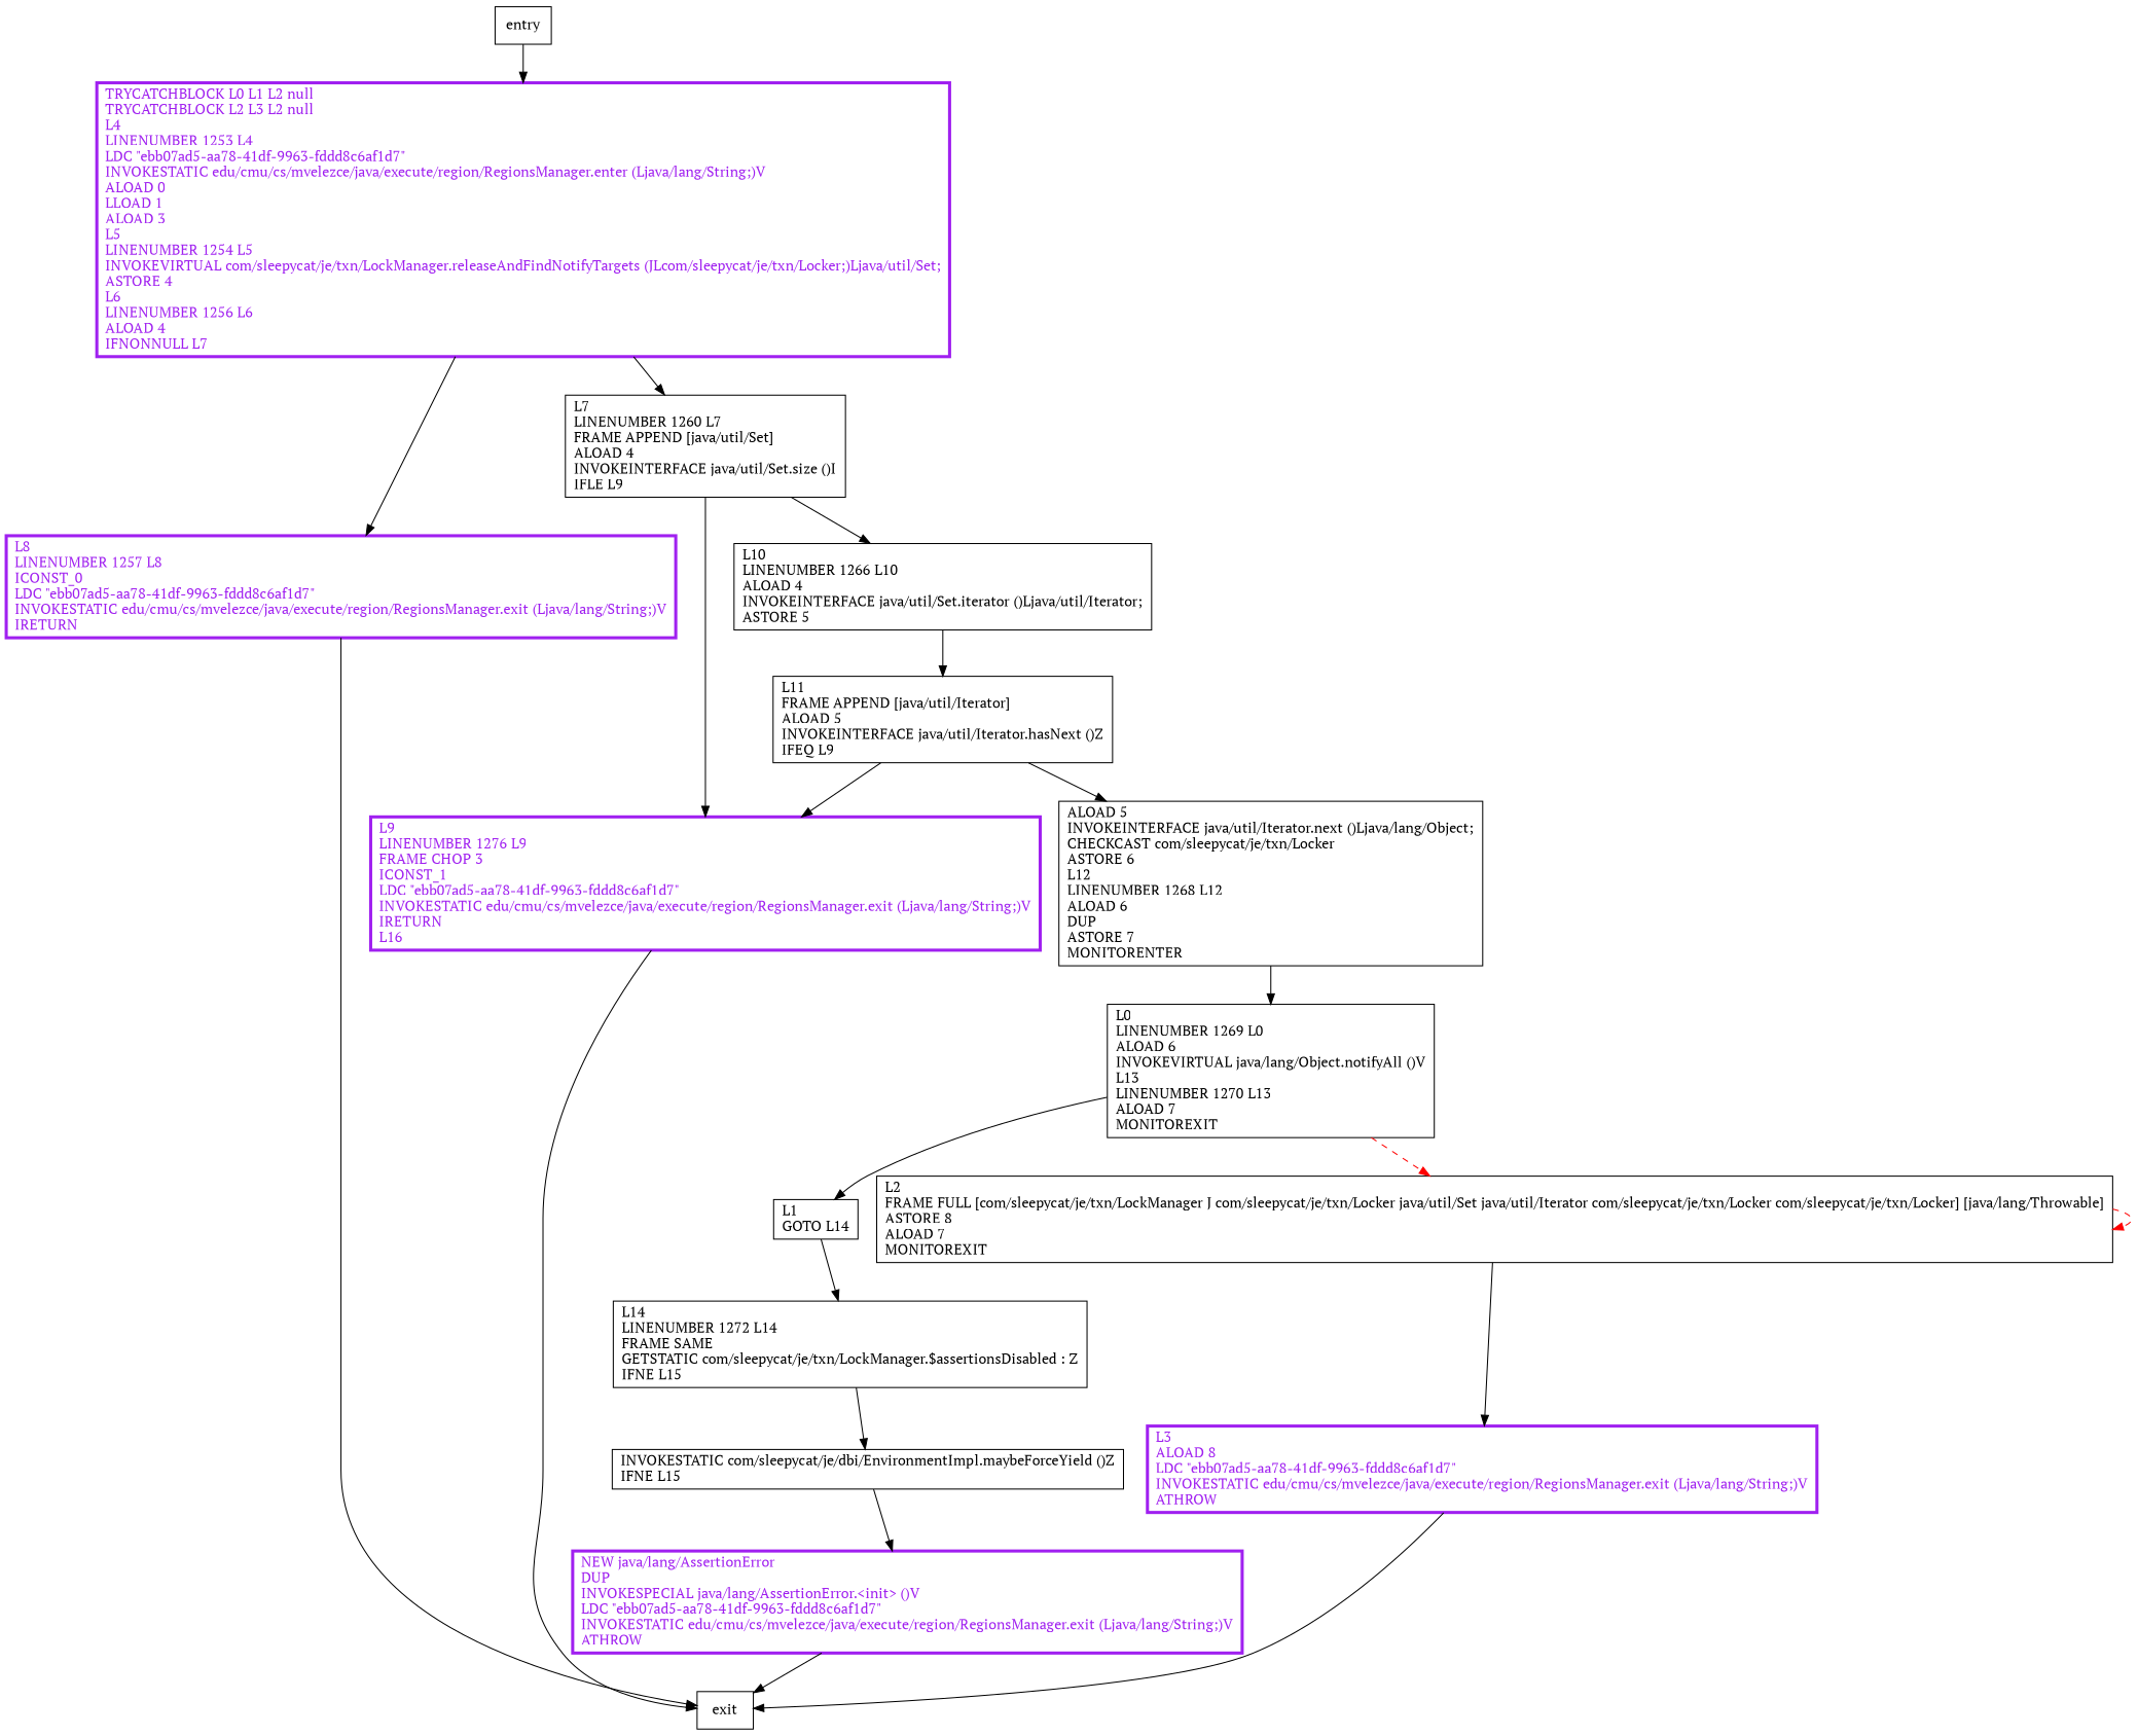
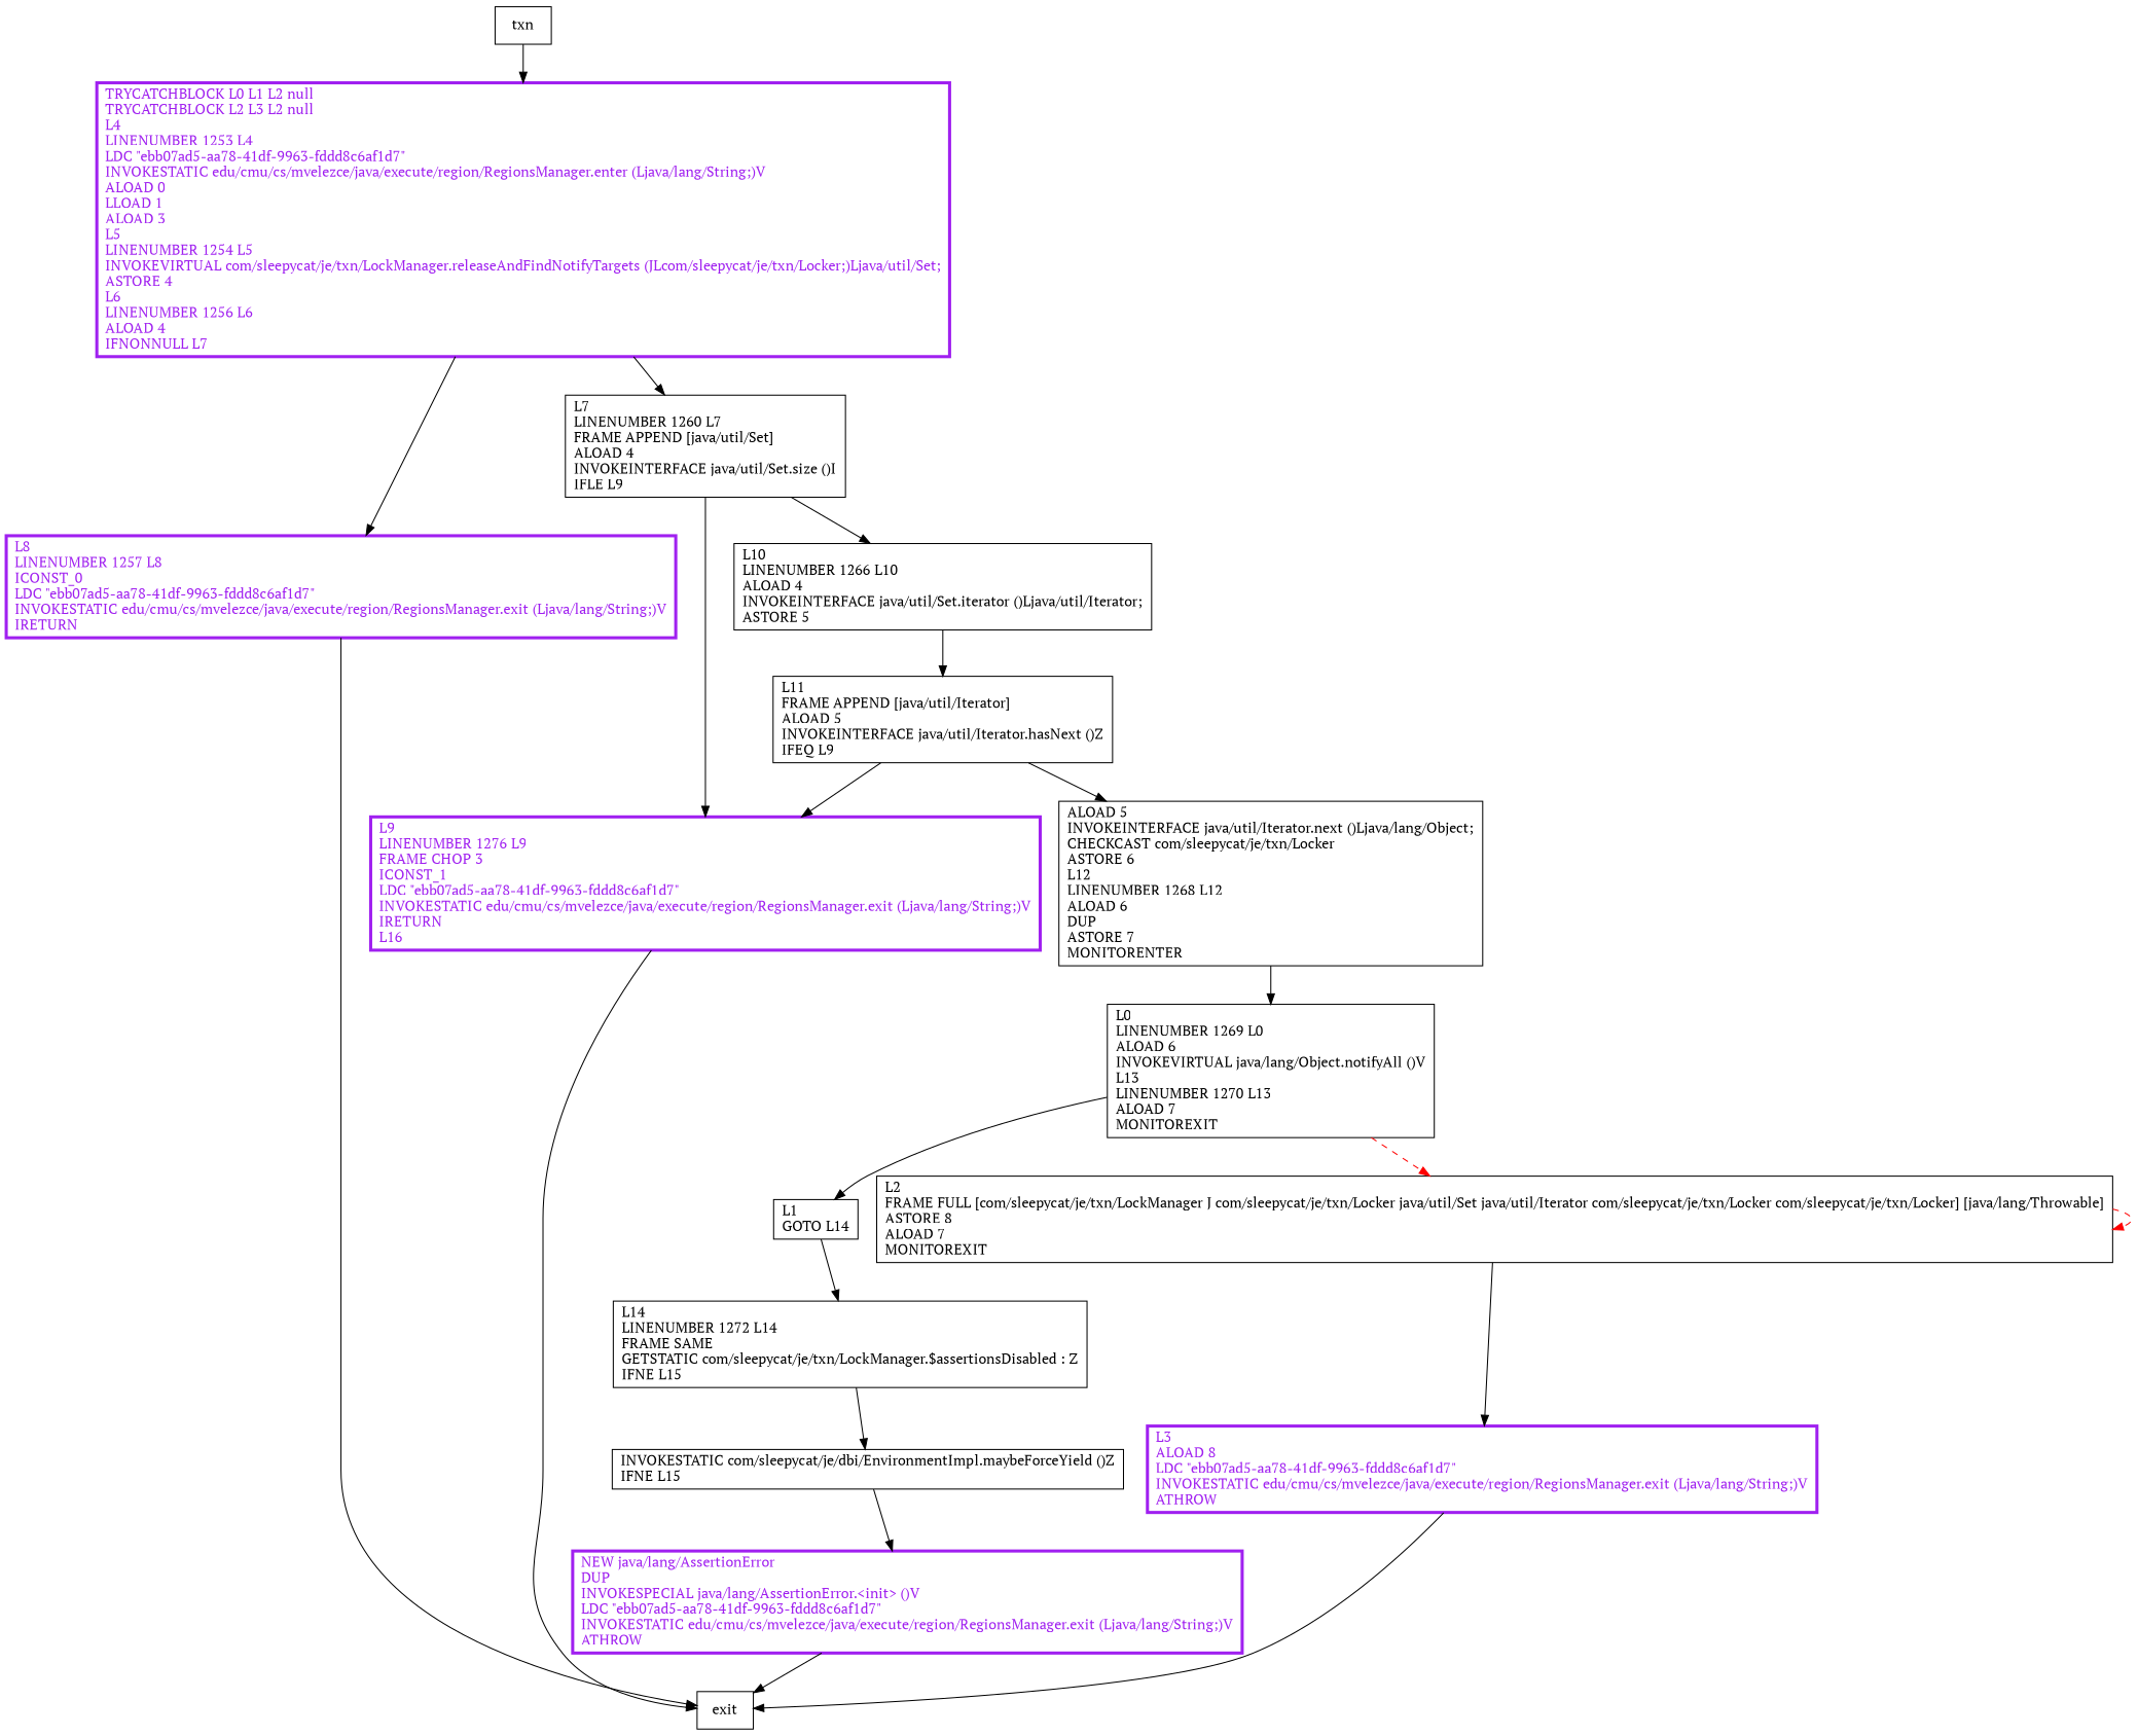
  digraph {
    fontname="PT Serif"
    node [fontname="PT Serif" shape=record]
    edge [fontname="PT Serif"]
    n1 [label="L0\lLINENUMBER 1269 L0\lALOAD 6\lINVOKEVIRTUAL java/lang/Object.notifyAll ()V\lL13\lLINENUMBER 1270 L13\lALOAD 7\lMONITOREXIT\l"]
    n2 [label="L1\lGOTO L14\l"]
    n3 [label="L2\lFRAME FULL [com/sleepycat/je/txn/LockManager J com/sleepycat/je/txn/Locker java/util/Set java/util/Iterator com/sleepycat/je/txn/Locker com/sleepycat/je/txn/Locker] [java/lang/Throwable]\lASTORE 8\lALOAD 7\lMONITOREXIT\l"]
    n4 [label="L14\lLINENUMBER 1272 L14\lFRAME SAME\lGETSTATIC com/sleepycat/je/txn/LockManager.$assertionsDisabled : Z\lIFNE L15\l"]
    n5 [color=purple fontcolor=purple label="L3\lALOAD 8\lLDC \"ebb07ad5-aa78-41df-9963-fddd8c6af1d7\"\lINVOKESTATIC edu/cmu/cs/mvelezce/java/execute/region/RegionsManager.exit (Ljava/lang/String;)V\lATHROW\l" penwidth=3]
    n6 [label="INVOKESTATIC com/sleepycat/je/dbi/EnvironmentImpl.maybeForceYield ()Z\lIFNE L15\l"]
    n7 [color=purple fontcolor=purple label="NEW java/lang/AssertionError\lDUP\lINVOKESPECIAL java/lang/AssertionError.\<init\> ()V\lLDC \"ebb07ad5-aa78-41df-9963-fddd8c6af1d7\"\lINVOKESTATIC edu/cmu/cs/mvelezce/java/execute/region/RegionsManager.exit (Ljava/lang/String;)V\lATHROW\l" penwidth=3]
    n8 [color=purple fontcolor=purple label="TRYCATCHBLOCK L0 L1 L2 null\lTRYCATCHBLOCK L2 L3 L2 null\lL4\lLINENUMBER 1253 L4\lLDC \"ebb07ad5-aa78-41df-9963-fddd8c6af1d7\"\lINVOKESTATIC edu/cmu/cs/mvelezce/java/execute/region/RegionsManager.enter (Ljava/lang/String;)V\lALOAD 0\lLLOAD 1\lALOAD 3\lL5\lLINENUMBER 1254 L5\lINVOKEVIRTUAL com/sleepycat/je/txn/LockManager.releaseAndFindNotifyTargets (JLcom/sleepycat/je/txn/Locker;)Ljava/util/Set;\lASTORE 4\lL6\lLINENUMBER 1256 L6\lALOAD 4\lIFNONNULL L7\l" penwidth=3]
    n9 [color=purple fontcolor=purple label="L8\lLINENUMBER 1257 L8\lICONST_0\lLDC \"ebb07ad5-aa78-41df-9963-fddd8c6af1d7\"\lINVOKESTATIC edu/cmu/cs/mvelezce/java/execute/region/RegionsManager.exit (Ljava/lang/String;)V\lIRETURN\l" penwidth=3]
    n10 [label="L7\lLINENUMBER 1260 L7\lFRAME APPEND [java/util/Set]\lALOAD 4\lINVOKEINTERFACE java/util/Set.size ()I\lIFLE L9\l"]
    exit
    n12 [color=purple fontcolor=purple label="L9\lLINENUMBER 1276 L9\lFRAME CHOP 3\lICONST_1\lLDC \"ebb07ad5-aa78-41df-9963-fddd8c6af1d7\"\lINVOKESTATIC edu/cmu/cs/mvelezce/java/execute/region/RegionsManager.exit (Ljava/lang/String;)V\lIRETURN\lL16\l" penwidth=3]
    n13 [label="L10\lLINENUMBER 1266 L10\lALOAD 4\lINVOKEINTERFACE java/util/Set.iterator ()Ljava/util/Iterator;\lASTORE 5\l"]
    n14 [label="ALOAD 5\lINVOKEINTERFACE java/util/Iterator.next ()Ljava/lang/Object;\lCHECKCAST com/sleepycat/je/txn/Locker\lASTORE 6\lL12\lLINENUMBER 1268 L12\lALOAD 6\lDUP\lASTORE 7\lMONITORENTER\l"]
    n15 [label="L11\lFRAME APPEND [java/util/Iterator]\lALOAD 5\lINVOKEINTERFACE java/util/Iterator.hasNext ()Z\lIFEQ L9\l"]
-   entry
+   entry [label=txn]
    n1 -> n2
    n1 -> n3 [color=red style=dashed]
    n2 -> n4
    n3 -> n3 [color=red style=dashed]
    n3 -> n5
    n4 -> n6
    n5 -> exit
    n6 -> n7
    n7 -> exit
    n8 -> n9
    n8 -> n10
    n9 -> exit
    n10 -> n12
    n10 -> n13
    n12 -> exit
    n13 -> n15
    n14 -> n1
    n15 -> n12
    n15 -> n14
    entry -> n8
  }
